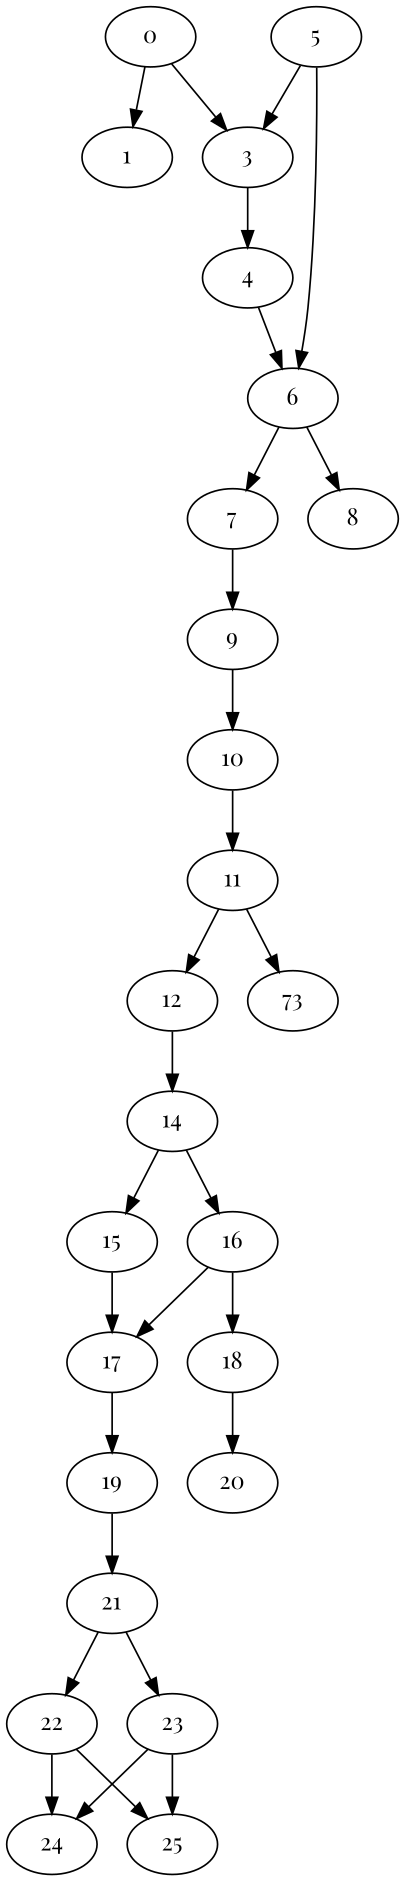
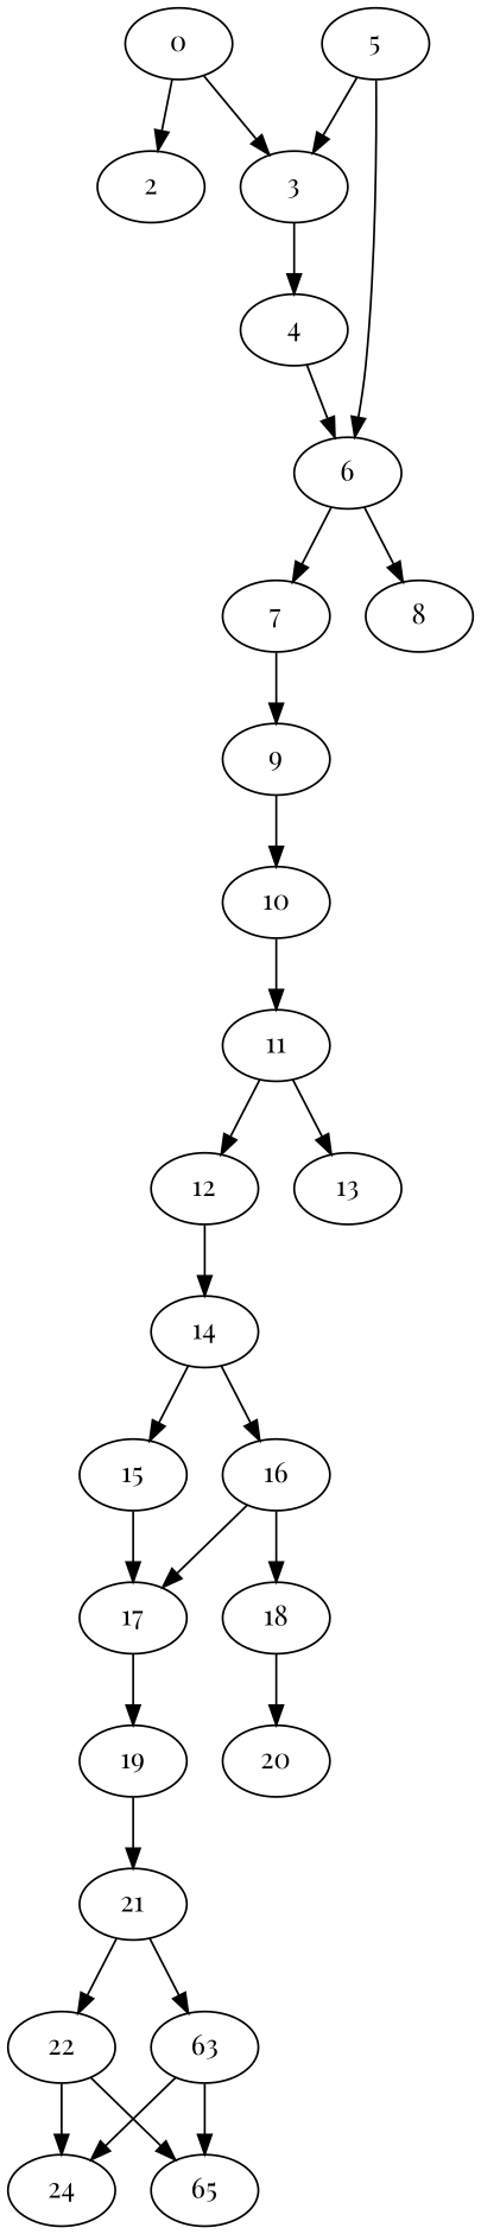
  digraph {
    fontname="Playfair Display"
    node [alpha=0.07 fontname="Playfair Display"]
    edge [fontname="Playfair Display"]
    n1 [alpha=0.09 expect_size=38834176 label=0]
-   2 [alpha=0.02 expect_size=51065856 label=1]
+   2 [alpha=0.02 expect_size=51065856]
    3 [expect_size=9351168]
    4 [expect_size=32079872]
    6 [alpha=0.01 expect_size=46999552]
    5 [expect_size=33554432]
    7 [alpha=0.09 expect_size=47111168]
    8 [alpha=0.05 expect_size=19918848]
    9 [alpha=0.19 expect_size=40629248]
    10 [alpha=0.13 expect_size=38844416]
    11 [alpha=0.12 expect_size=26828800]
    12 [alpha=0.14 expect_size=48151552]
-   13 [alpha=0.18 expect_size=6051840 label=73]
+   13 [alpha=0.18 expect_size=6051840]
    14 [alpha=0.03 expect_size=21636096]
    15 [alpha=0.03 expect_size=37280768]
    16 [alpha=0.01 expect_size=6492160]
    17 [alpha=0.17 expect_size=8705024]
    18 [alpha=0.15 expect_size=29282304]
    19 [alpha=0.06 expect_size=40838144]
    20 [alpha=0.03 expect_size=39092224]
    21 [alpha=0.14 expect_size=21879808]
    22 [alpha=0.05 expect_size=50210816]
-   23 [alpha=0.17 expect_size=35687424]
+   23 [alpha=0.17 expect_size=35687424 label=63]
    24 [alpha=0.01 expect_size=30921728]
-   25 [alpha=0.17 expect_size=38276096]
+   25 [alpha=0.17 expect_size=38276096 label=65]
    n1 -> 2
    n1 -> 3
    3 -> 4
    4 -> 6
    6 -> 7
    6 -> 8
    5 -> 3
    5 -> 6
    7 -> 9
    9 -> 10
    10 -> 11
    11 -> 12
    11 -> 13
    12 -> 14
    14 -> 15
    14 -> 16
    15 -> 17
    16 -> 17
    16 -> 18
    17 -> 19
    18 -> 20
    19 -> 21
    21 -> 22
    21 -> 23
    22 -> 24
    22 -> 25
    23 -> 24
    23 -> 25
  }
